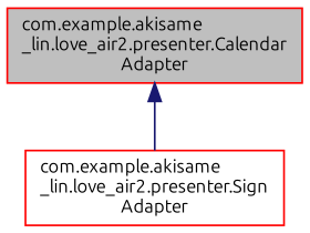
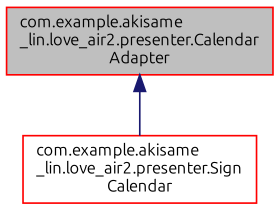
  digraph {
    fontname=Ubuntu
    node [color=red fontname=Ubuntu fontsize=10 shape=record style=filled]
    n1 [fillcolor=grey75 fontcolor=black height=0.2 label="com.example.akisame\l_lin.love_air2.presenter.Calendar\lAdapter" width=0.4]
-   n2 [fillcolor=white height=0.2 label="com.example.akisame\l_lin.love_air2.presenter.Sign\lAdapter" width=0.4]
+   n2 [fillcolor=white height=0.2 label="com.example.akisame\l_lin.love_air2.presenter.Sign\lCalendar" width=0.4]
    n1 -> n2 [color=midnightblue dir=back fontname=Ubuntu fontsize=10 labelfontname=Helvetica labelfontsize=10 style=solid]
  }
